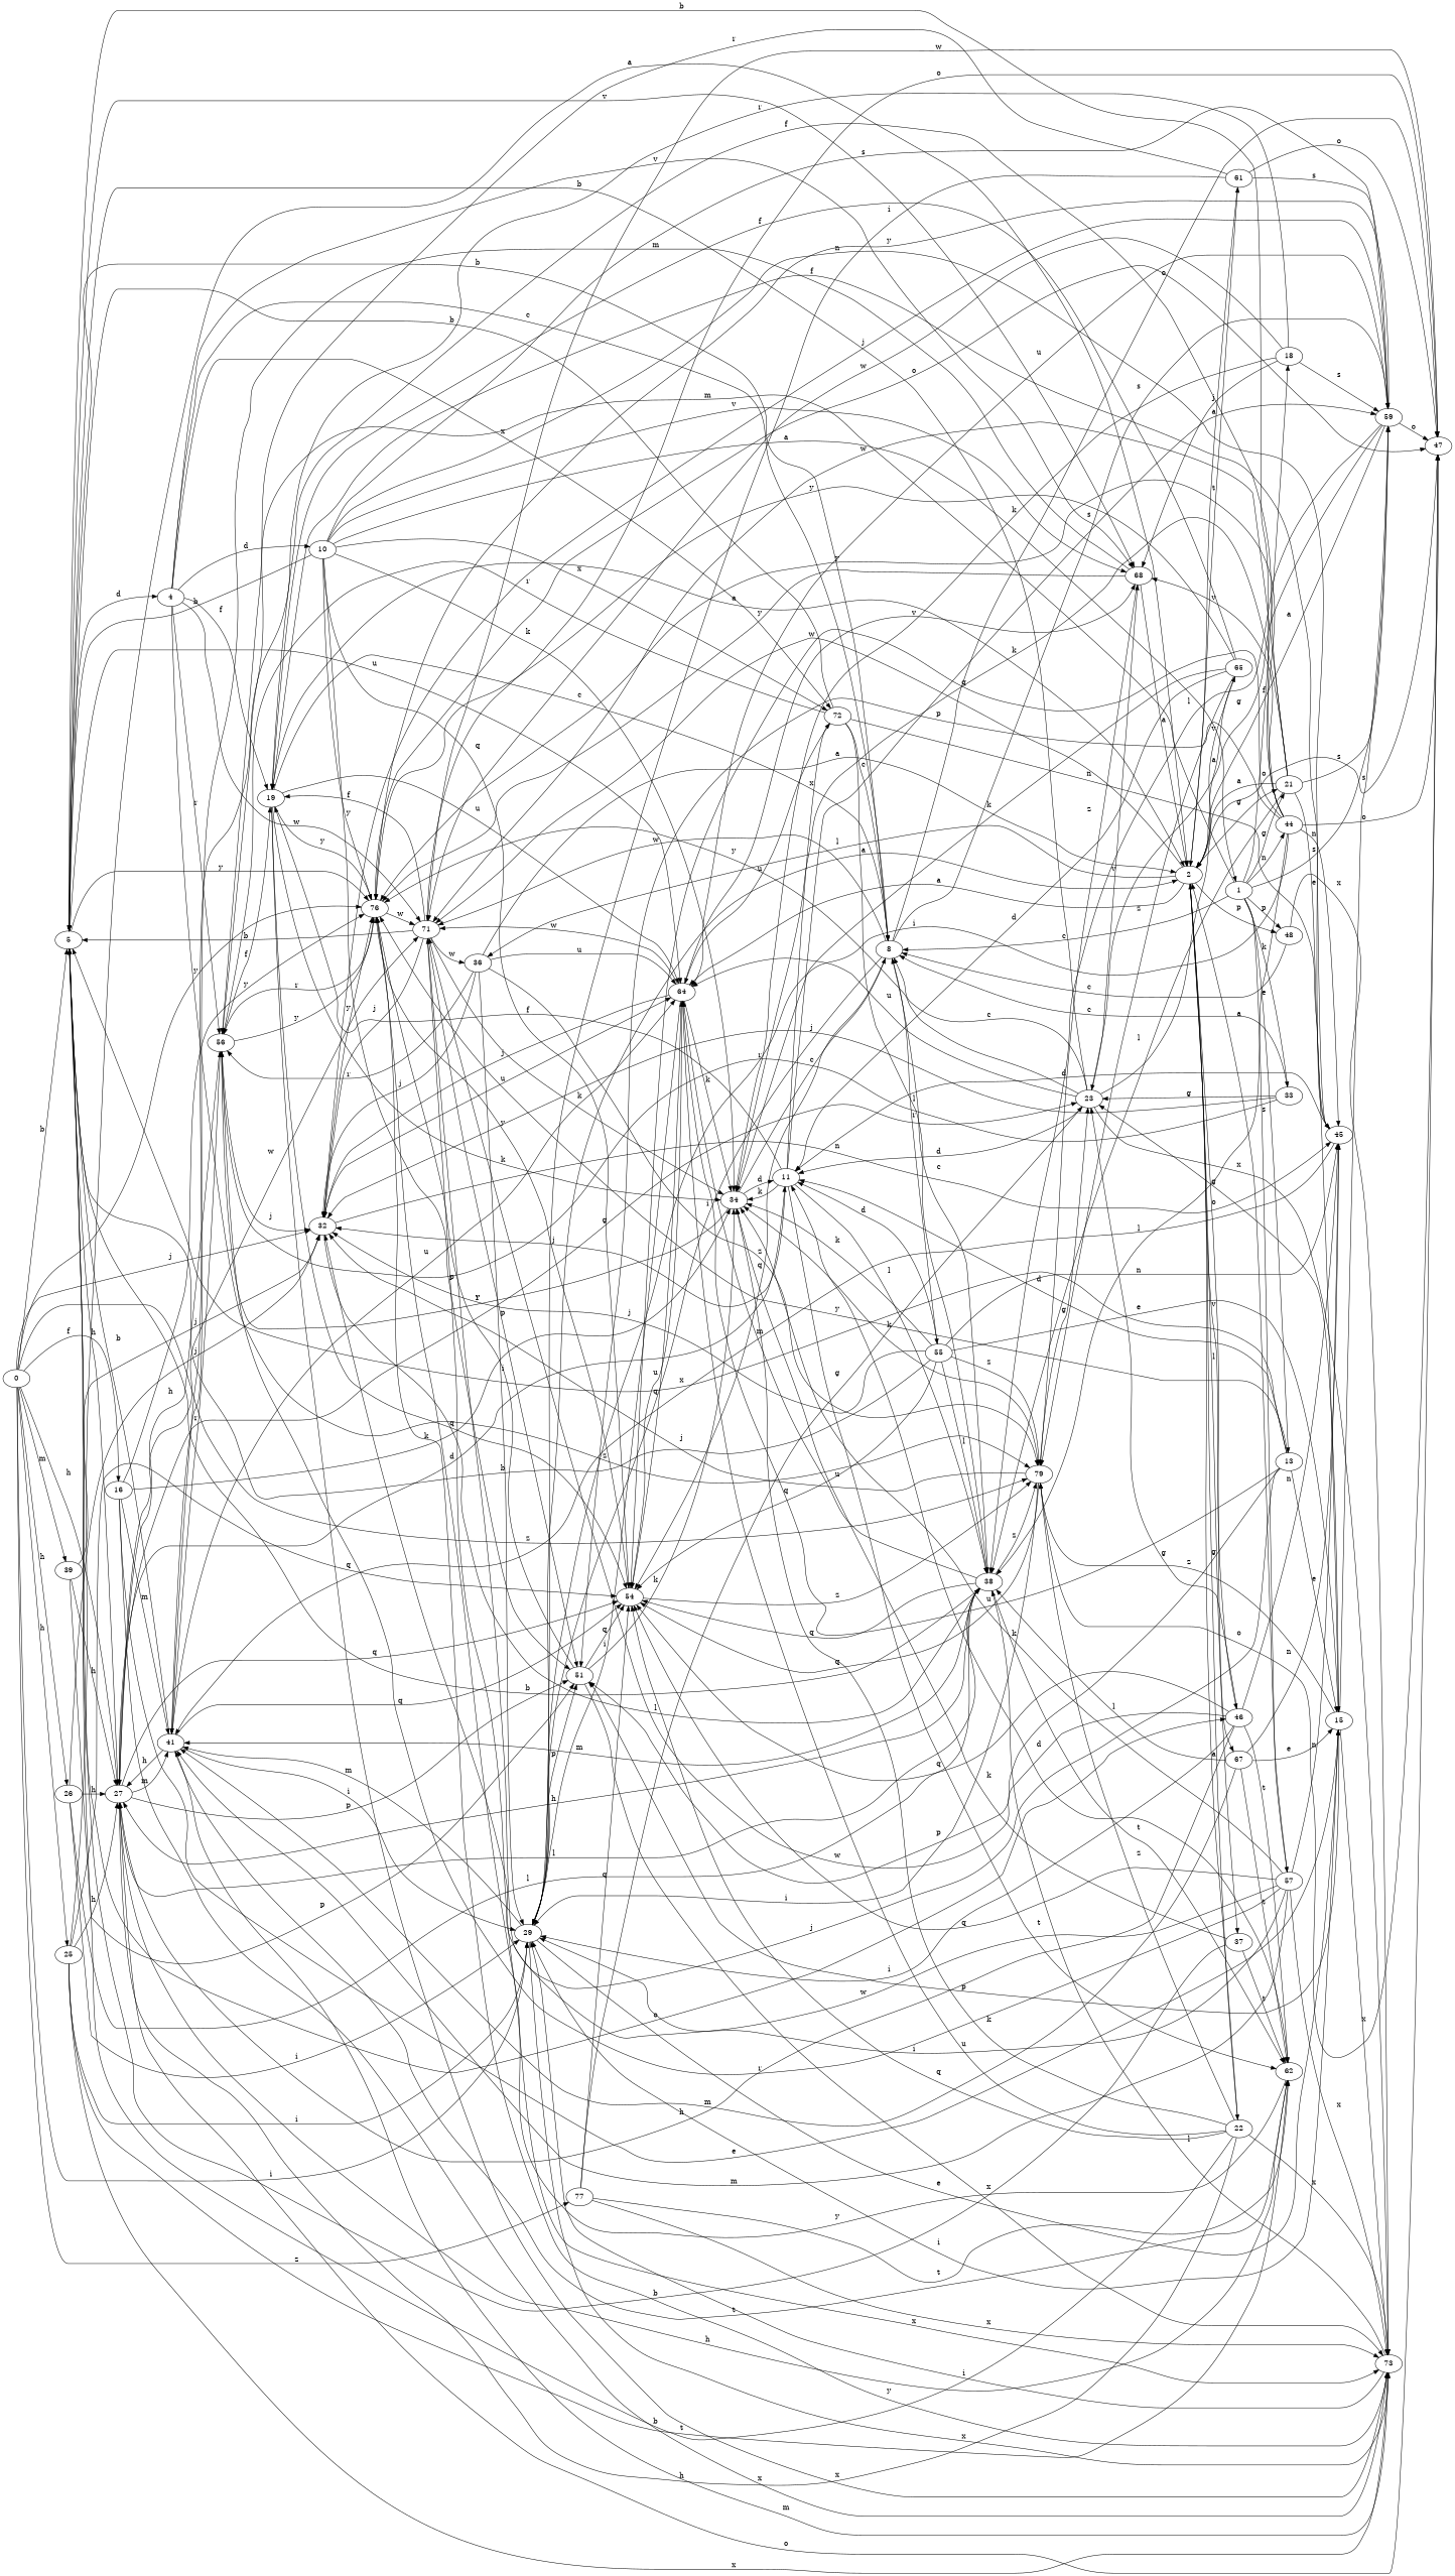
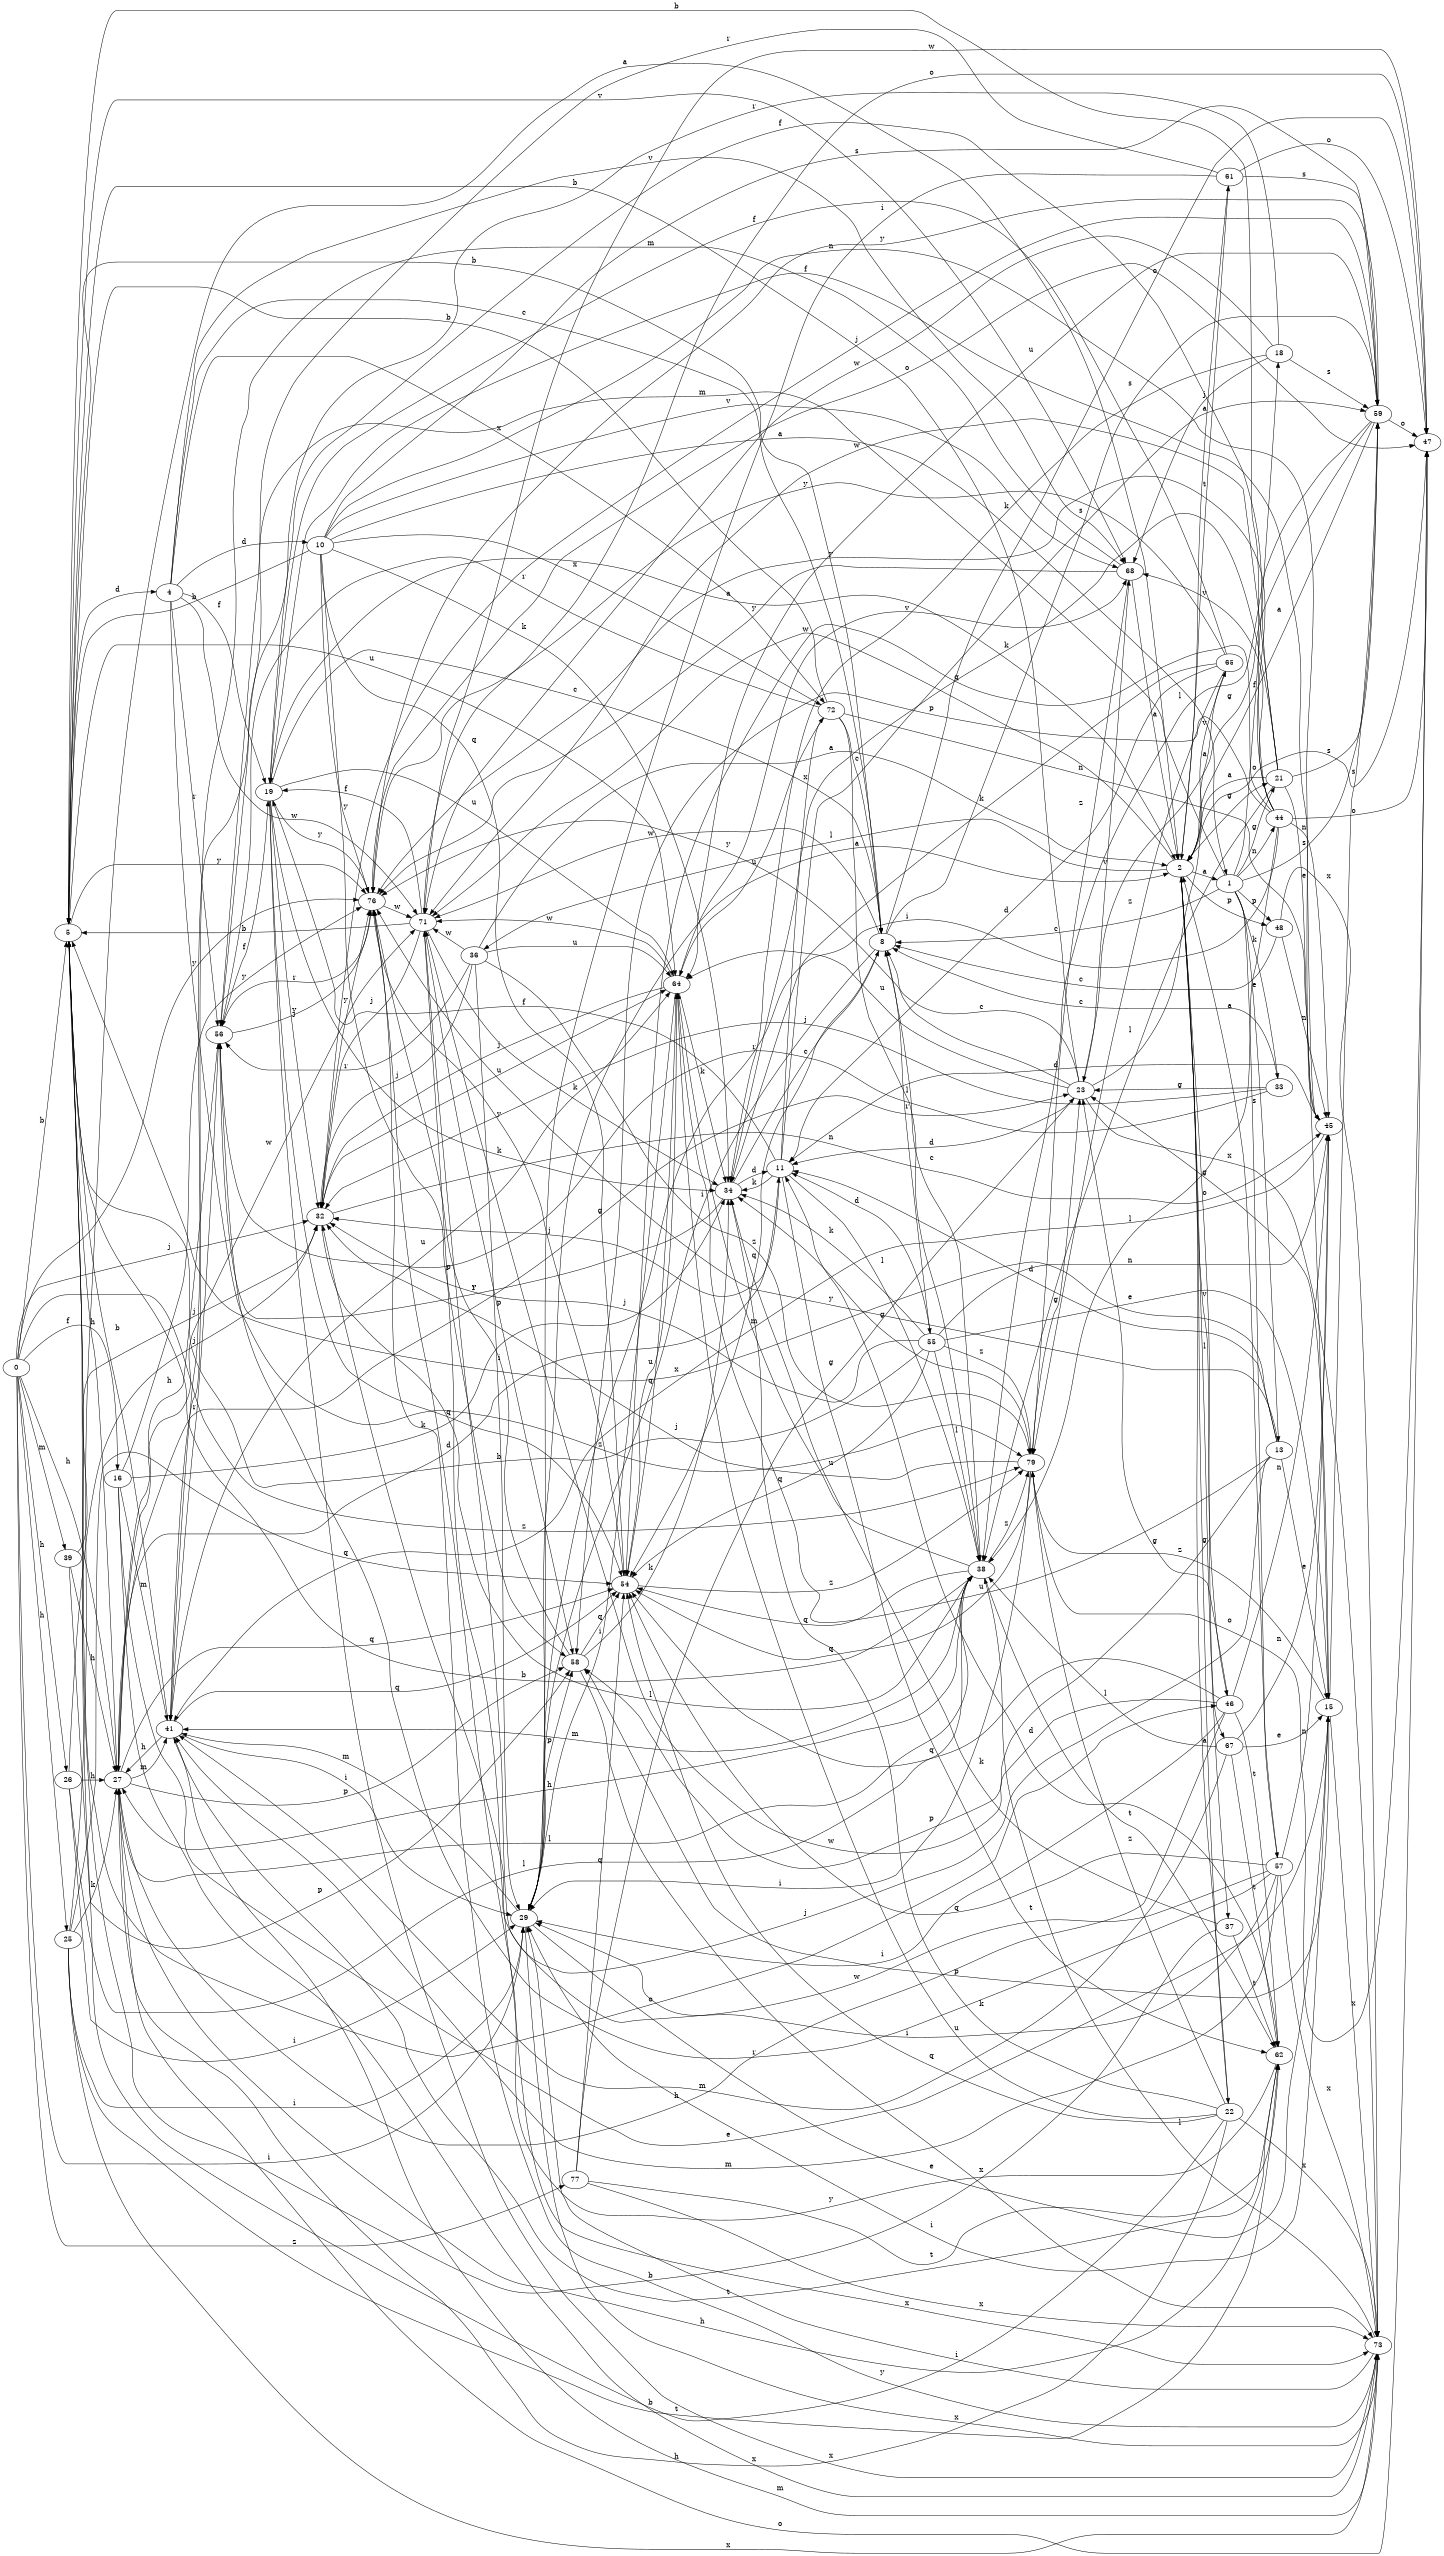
  strict digraph {
    rankdir=LR
    0
    5
    16
    25
    26
    27
    29
    32
    39
    76
    77
    79
    46
    n14 [label=4]
    64
    68
    41
    34
    15
    73
    2
    54
    62
    38
    71
    47
-   51
+   51 [label=58]
    11
    23
    45
    56
    1
    8
    13
    18
    21
    33
    44
    48
    57
    59
    55
    19
    22
    36
    37
    61
    65
    67
    10
    72
    0 -> 5 [label=b]
    0 -> 16 [label=f]
    0 -> 25 [label=h]
    0 -> 26 [label=h]
    0 -> 27 [label=h]
    0 -> 29 [label=i]
    0 -> 32 [label=j]
    0 -> 39 [label=m]
    0 -> 76 [label=y]
    0 -> 77 [label=z]
    0 -> 79 [label=z]
    5 -> 27 [label=h]
    5 -> 76 [label=y]
    5 -> 46 [label=o]
    5 -> n14 [label=d]
    5 -> 64 [label=u]
    5 -> 68 [label=v]
    16 -> 76 [label=y]
    16 -> 41 [label=m]
    16 -> 34 [label=k]
    16 -> 15 [label=e]
    16 -> 73 [label=x]
-   25 -> 27 [label=h]
+   25 -> 27 [label=k]
    25 -> 29 [label=i]
    25 -> 73 [label=x]
    25 -> 2 [label=a]
    25 -> 54 [label=q]
    25 -> 62 [label=t]
    26 -> 27 [label=h]
    26 -> 29 [label=i]
    26 -> 32 [label=j]
    26 -> 38 [label=l]
    27 -> 41 [label=m]
    27 -> 54 [label=q]
    27 -> 38 [label=l]
    27 -> 71 [label=w]
    27 -> 47 [label=o]
    27 -> 51 [label=p]
    27 -> 11 [label=d]
    27 -> 23 [label=g]
    29 -> 41 [label=m]
    29 -> 15 [label=e]
    29 -> 73 [label=x]
    29 -> 2 [label=a]
    29 -> 51 [label=p]
    32 -> 76 [label=y]
    32 -> 64 [label=u]
    32 -> 38 [label=l]
    32 -> 45 [label=n]
    39 -> 27 [label=h]
    39 -> 32 [label=j]
    39 -> 51 [label=p]
    76 -> 71 [label=w]
    76 -> 47 [label=o]
    76 -> 56 [label=r]
    77 -> 73 [label=x]
    77 -> 54 [label=q]
    77 -> 62 [label=t]
    77 -> 23 [label=g]
    79 -> 29 [label=i]
    79 -> 32 [label=j]
-   79 -> 34 [label=k]
+   79 -> 34 [label=g]
    79 -> 54 [label=q]
    79 -> 47 [label=o]
    79 -> 23 [label=g]
    46 -> 27 [label=h]
    46 -> 29 [label=i]
    46 -> 54 [label=q]
    46 -> 62 [label=t]
    46 -> 71 [label=w]
    46 -> 23 [label=g]
    46 -> 45 [label=n]
    n14 -> 79 [label=z]
    n14 -> 68 [label=v]
    n14 -> 71 [label=w]
    n14 -> 56 [label=r]
    n14 -> 8 [label=c]
    n14 -> 19 [label=f]
    n14 -> 10 [label=d]
    n14 -> 72 [label=x]
    64 -> 29 [label=i]
    64 -> 32 [label=j]
    64 -> 68 [label=v]
    64 -> 34 [label=k]
    64 -> 54 [label=q]
    64 -> 71 [label=w]
    68 -> 76 [label=y]
    68 -> 79 [label=z]
    68 -> 41 [label=m]
    68 -> 2 [label=a]
    41 -> 5 [label=b]
    41 -> 27 [label=h]
    41 -> 29 [label=i]
    41 -> 64 [label=u]
    41 -> 54 [label=q]
    41 -> 62 [label=t]
    41 -> 56 [label=r]
    34 -> 11 [label=d]
    34 -> 56 [label=r]
    34 -> 8 [label=c]
    15 -> 29 [label=i]
    15 -> 79 [label=z]
    15 -> 73 [label=x]
    15 -> 51 [label=p]
    15 -> 23 [label=g]
    15 -> 59 [label=s]
    73 -> 29 [label=i]
    73 -> 76 [label=y]
    73 -> 41 [label=m]
    73 -> 38 [label=l]
    2 -> 46 [label=o]
    2 -> 71 [label=w]
-   2 -> 64 [label=a]
+   2 -> 1 [label=a]
    2 -> 21 [label=g]
    2 -> 48 [label=p]
    2 -> 22 [label=g]
    2 -> 36 [label=l]
    2 -> 37 [label=l]
    2 -> 61 [label=t]
    2 -> 65 [label=v]
    2 -> 67 [label=v]
    54 -> 76 [label=y]
    54 -> 79 [label=z]
    54 -> 64 [label=u]
    62 -> 27 [label=h]
    62 -> 76 [label=y]
    62 -> 11 [label=d]
    38 -> 5 [label=b]
    38 -> 27 [label=h]
    38 -> 79 [label=z]
    38 -> 64 [label=u]
    38 -> 41 [label=m]
    38 -> 54 [label=q]
    38 -> 62 [label=t]
    38 -> 8 [label=c]
    71 -> 5 [label=b]
    71 -> 32 [label=j]
    71 -> 34 [label=k]
    71 -> 73 [label=x]
    71 -> 47 [label=o]
    71 -> 51 [label=p]
    71 -> 19 [label=f]
    47 -> 71 [label=w]
    51 -> 76 [label=y]
    51 -> 34 [label=k]
    51 -> 73 [label=x]
    51 -> 54 [label=q]
    11 -> 32 [label=j]
    11 -> 34 [label=k]
    11 -> 62 [label=t]
    11 -> 38 [label=l]
    11 -> 59 [label=s]
    11 -> 19 [label=f]
    11 -> 72 [label=x]
    23 -> 5 [label=b]
    23 -> 76 [label=y]
    23 -> 64 [label=u]
    23 -> 68 [label=v]
    23 -> 73 [label=x]
    23 -> 47 [label=o]
    23 -> 11 [label=d]
    23 -> 8 [label=c]
    45 -> 41 [label=m]
    45 -> 11 [label=d]
    45 -> 19 [label=f]
    56 -> 27 [label=h]
-   56 -> 32 [label=j]
+   19 -> 32 [label=j]
    56 -> 76 [label=y]
    56 -> 19 [label=f]
    1 -> 41 [label=m]
    1 -> 8 [label=c]
    1 -> 13 [label=e]
    1 -> 18 [label=f]
    1 -> 21 [label=g]
    1 -> 33 [label=k]
    1 -> 44 [label=n]
    1 -> 48 [label=p]
    1 -> 57 [label=s]
    1 -> 59 [label=s]
    8 -> 5 [label=b]
    8 -> 29 [label=i]
    8 -> 54 [label=q]
    8 -> 71 [label=w]
    8 -> 47 [label=o]
    8 -> 59 [label=s]
    8 -> 55 [label=r]
    13 -> 5 [label=x]
    13 -> 32 [label=j]
    13 -> 76 [label=y]
    13 -> 64 [label=u]
    13 -> 15 [label=e]
    13 -> 51 [label=p]
    13 -> 11 [label=d]
    18 -> 68 [label=j]
    18 -> 34 [label=k]
    18 -> 71 [label=w]
    18 -> 56 [label=r]
    18 -> 59 [label=s]
    21 -> 34 [label=k]
    21 -> 15 [label=e]
    21 -> 2 [label=a]
    21 -> 38 [label=l]
    21 -> 71 [label=w]
    21 -> 59 [label=s]
    21 -> 19 [label=f]
    33 -> 32 [label=j]
    33 -> 23 [label=g]
    33 -> 56 [label=r]
    33 -> 8 [label=c]
    44 -> 5 [label=b]
    44 -> 29 [label=i]
    44 -> 76 [label=y]
    44 -> 68 [label=v]
    44 -> 54 [label=q]
    44 -> 38 [label=l]
    44 -> 47 [label=o]
    44 -> 51 [label=p]
    44 -> 45 [label=n]
    48 -> 73 [label=x]
+   48 -> 45 [label=n]
    48 -> 8 [label=c]
    57 -> 29 [label=i]
    57 -> 41 [label=m]
-   57 -> 34 [label=k]
    57 -> 73 [label=x]
    57 -> 2 [label=a]
    57 -> 54 [label=q]
    57 -> 71 [label=w]
    57 -> 45 [label=n]
    57 -> 56 [label=r]
    59 -> 32 [label=j]
    59 -> 76 [label=y]
    59 -> 64 [label=u]
    59 -> 2 [label=a]
    59 -> 38 [label=l]
    59 -> 47 [label=o]
    59 -> 23 [label=g]
    55 -> 5 [label=b]
    55 -> 32 [label=j]
    55 -> 79 [label=z]
    55 -> 34 [label=k]
    55 -> 15 [label=e]
    55 -> 54 [label=q]
    55 -> 38 [label=l]
    55 -> 11 [label=d]
    55 -> 45 [label=n]
    19 -> 76 [label=y]
    19 -> 64 [label=u]
    19 -> 34 [label=k]
    19 -> 73 [label=x]
    19 -> 2 [label=a]
    19 -> 54 [label=q]
    19 -> 8 [label=c]
    22 -> 5 [label=b]
    22 -> 27 [label=h]
    22 -> 79 [label=z]
    22 -> 64 [label=u]
    22 -> 34 [label=k]
    22 -> 73 [label=x]
    22 -> 2 [label=a]
    22 -> 54 [label=q]
    36 -> 29 [label=i]
    36 -> 32 [label=j]
    36 -> 79 [label=z]
    36 -> 64 [label=u]
    36 -> 2 [label=a]
-   71 -> 36 [label=w]
+   36 -> 71 [label=w]
    36 -> 56 [label=r]
    37 -> 5 [label=b]
    37 -> 34 [label=k]
    37 -> 62 [label=t]
    61 -> 29 [label=i]
    61 -> 2 [label=a]
    61 -> 47 [label=o]
    61 -> 56 [label=r]
    61 -> 59 [label=s]
    65 -> 76 [label=y]
    65 -> 79 [label=z]
    65 -> 34 [label=k]
    65 -> 2 [label=a]
    65 -> 11 [label=d]
    65 -> 19 [label=f]
    67 -> 41 [label=m]
    67 -> 15 [label=e]
    67 -> 62 [label=t]
    67 -> 38 [label=l]
    67 -> 45 [label=n]
    10 -> 5 [label=b]
    10 -> 76 [label=y]
    10 -> 68 [label=v]
    10 -> 34 [label=k]
    10 -> 54 [label=q]
    10 -> 51 [label=p]
    10 -> 45 [label=n]
    10 -> 1 [label=a]
    10 -> 59 [label=s]
    10 -> 72 [label=x]
    72 -> 5 [label=b]
    72 -> 64 [label=u]
    72 -> 38 [label=l]
    72 -> 45 [label=n]
    72 -> 56 [label=r]
    72 -> 8 [label=c]
  }
